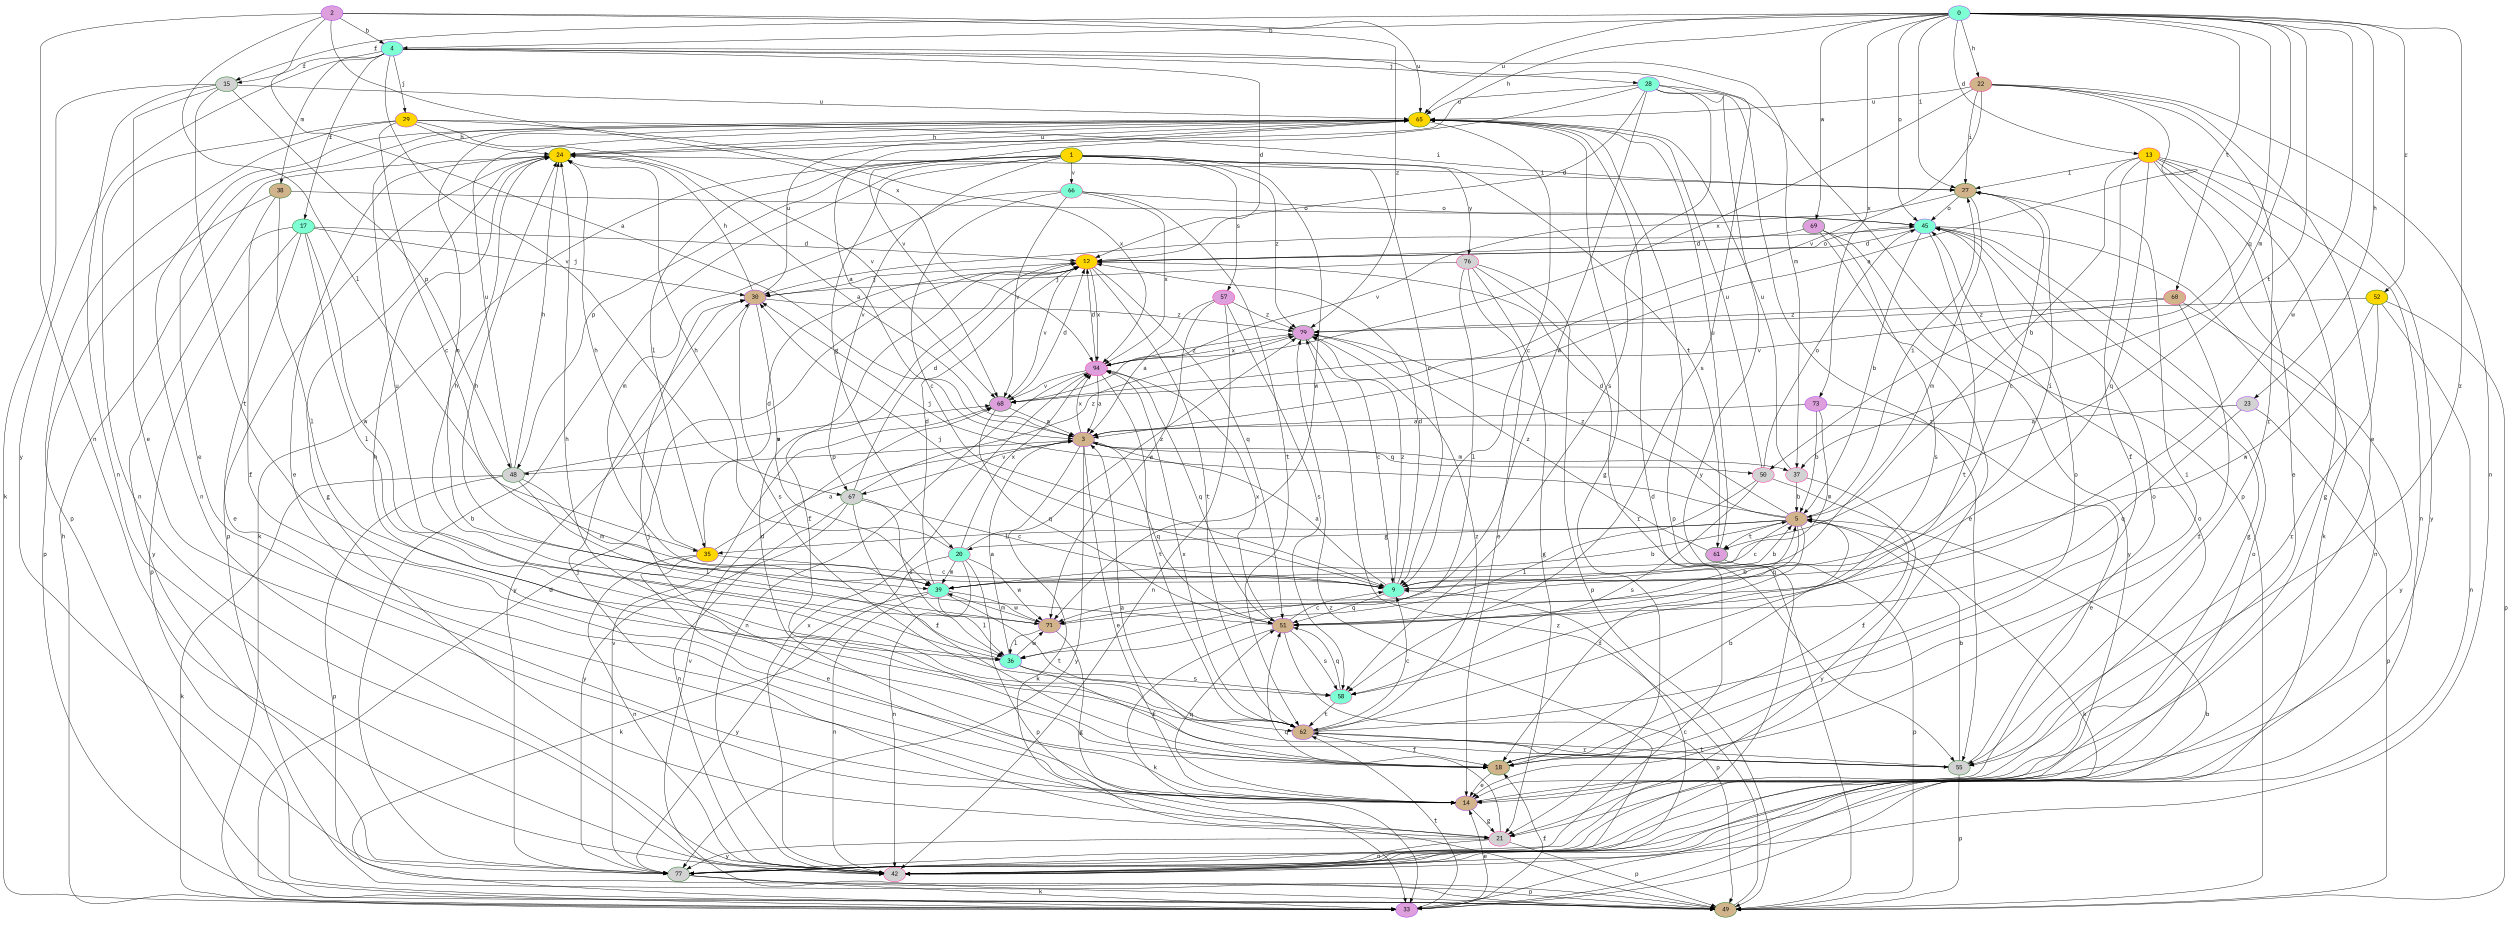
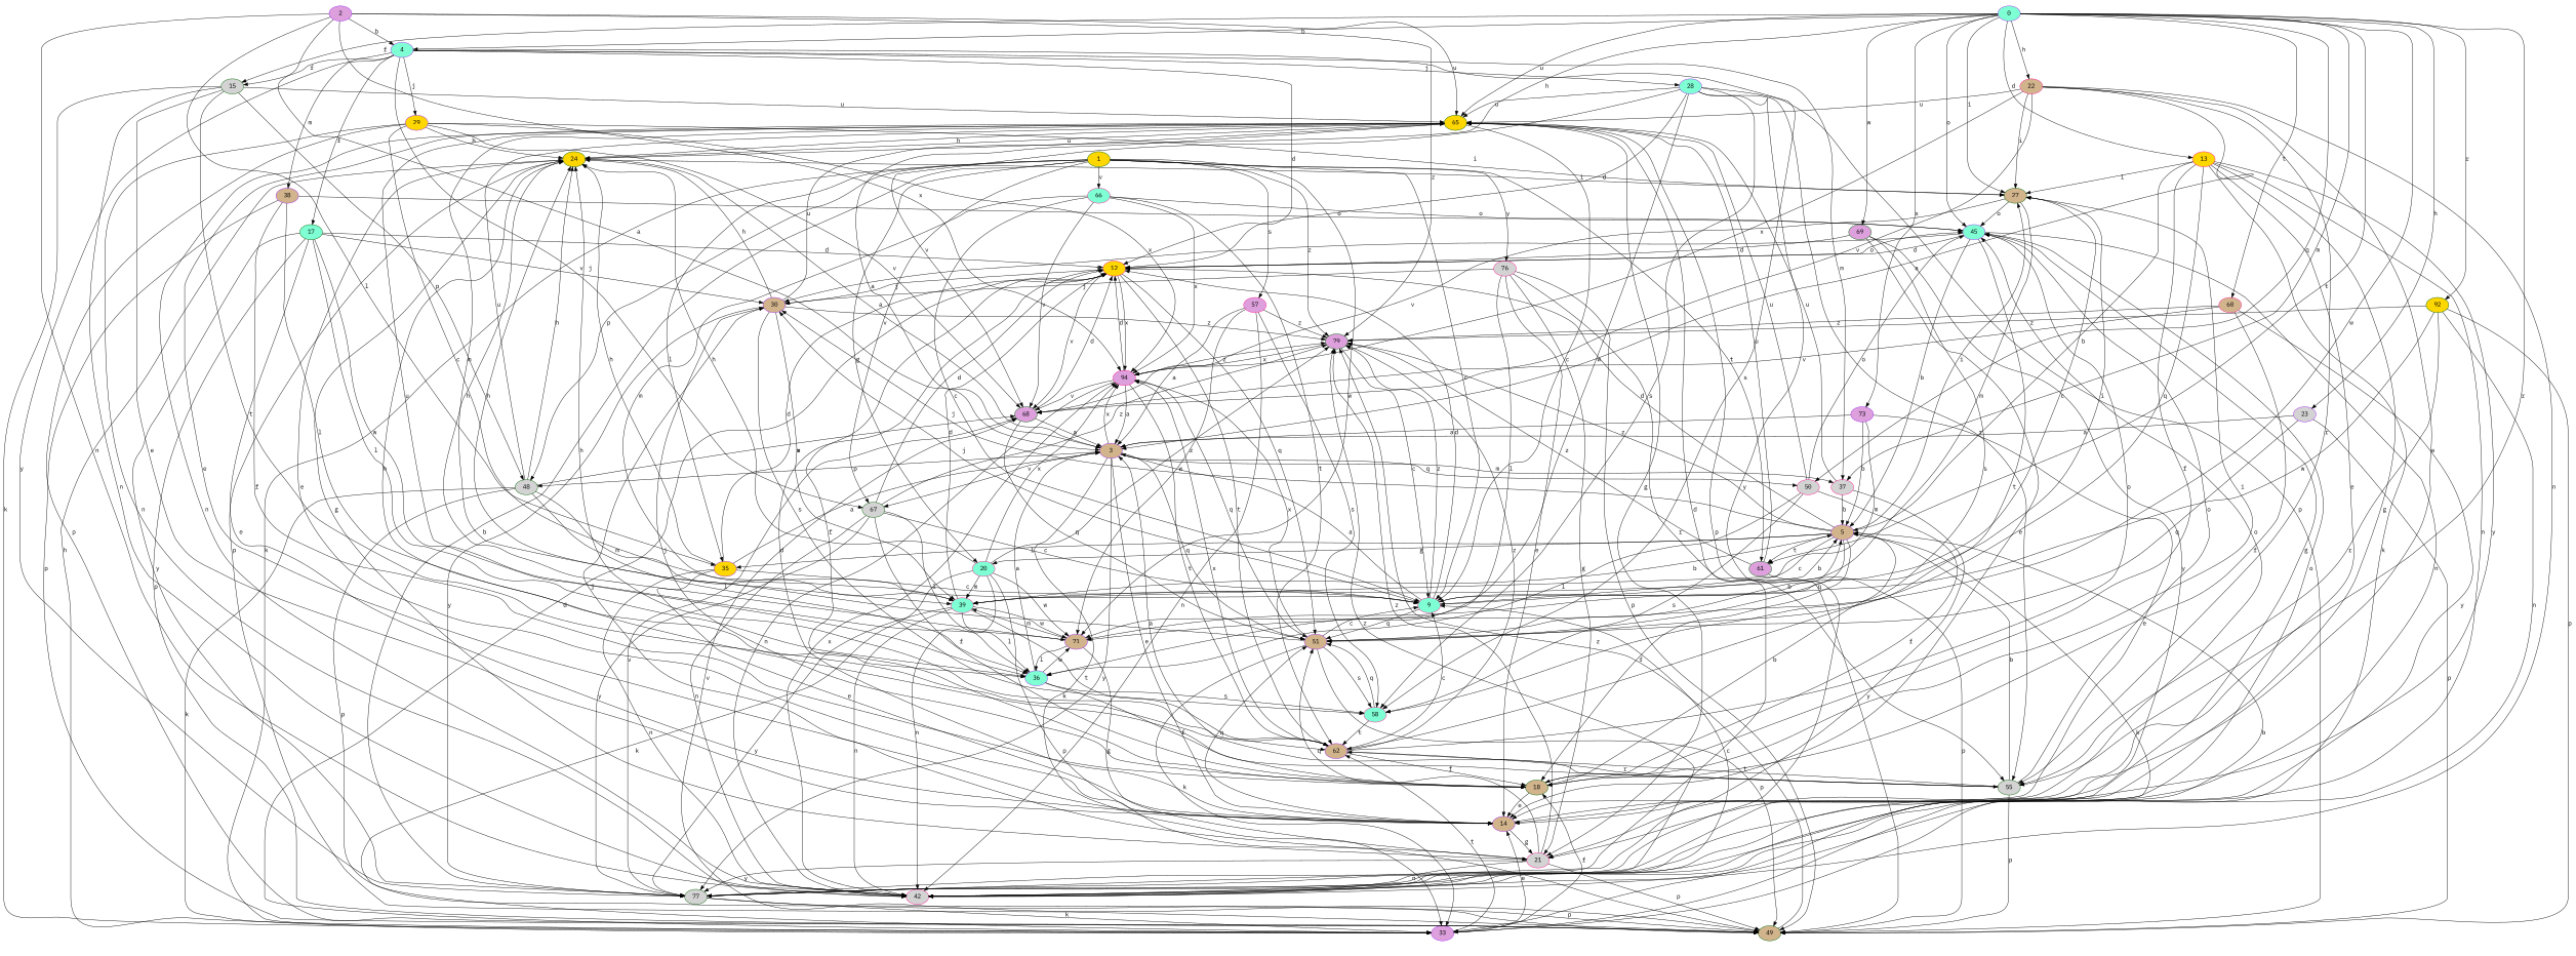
  strict digraph {
    fontname="IBM Plex Mono"
    node [color=purple fillcolor=tan fontname="IBM Plex Mono" style=filled]
    edge [fontname="IBM Plex Mono"]
    0 [fillcolor=aquamarine]
    4 [fillcolor=aquamarine]
    n3 [color=deeppink fillcolor=gold label=13]
    15 [color=darkgreen fillcolor=lightgrey]
    22 [color=deeppink]
    23 [fillcolor=lightgrey]
    24 [color=darkgreen fillcolor=gold]
    27 [color=darkgreen]
    37 [color=deeppink fillcolor=lightgrey]
    45 [fillcolor=aquamarine]
    50 [color=deeppink fillcolor=lightgrey]
-   52 [color=darkgreen fillcolor=gold]
+   52 [color=darkgreen fillcolor=gold label=92]
    55 [color=darkgreen fillcolor=lightgrey]
    60 [color=deeppink]
    61 [color=darkgreen fillcolor=plum]
    65 [color=darkgreen fillcolor=gold]
    69 [color=darkgreen fillcolor=plum]
    71
    73 [fillcolor=plum]
    67 [color=darkgreen fillcolor=lightgrey]
    77 [color=darkgreen fillcolor=lightgrey]
    12 [color=deeppink fillcolor=gold]
    17 [color=darkgreen fillcolor=aquamarine]
    28 [fillcolor=aquamarine]
    29 [fillcolor=gold]
-   38 [color=darkgreen]
+   38
    58 [color=deeppink fillcolor=aquamarine]
    33 [fillcolor=plum]
    42 [color=deeppink fillcolor=lightgrey]
    14
    51
    18 [color=darkgreen]
    5
    21 [color=deeppink fillcolor=lightgrey]
    48 [color=darkgreen fillcolor=lightgrey]
    62
    3
    n38 [color=deeppink fillcolor=plum label=94]
    68 [color=darkgreen fillcolor=plum]
    49 [color=darkgreen]
    9 [color=deeppink fillcolor=aquamarine]
    39 [color=deeppink fillcolor=aquamarine]
    30
    36 [fillcolor=aquamarine]
    79 [color=darkgreen fillcolor=plum]
    1 [color=darkgreen fillcolor=gold]
    20 [color=deeppink fillcolor=aquamarine]
    35 [fillcolor=gold]
    57 [color=deeppink fillcolor=plum]
    66 [color=deeppink fillcolor=aquamarine]
    76 [color=deeppink fillcolor=lightgrey]
    2 [fillcolor=plum]
    0 -> 4 [label=b]
    0 -> n3 [label=d]
    0 -> 15 [label=f]
    0 -> 22 [label=h]
    0 -> 23 [label=h]
    0 -> 24 [label=h]
    0 -> 27 [label=i]
    0 -> 37 [label=m]
    0 -> 45 [label=o]
    0 -> 50 [label=q]
    0 -> 52 [label=r]
    0 -> 55 [label=r]
    0 -> 60 [label=t]
    0 -> 61 [label=t]
    0 -> 65 [label=u]
    0 -> 69 [label=w]
    0 -> 71 [label=w]
    0 -> 73 [label=x]
    4 -> 15 [label=f]
    4 -> 37 [label=m]
    4 -> 67 [label=v]
    4 -> 77 [label=y]
    4 -> 12 [label=d]
    4 -> 17 [label=f]
    4 -> 28 [label=j]
    4 -> 29 [label=j]
    4 -> 38 [label=m]
    4 -> 58 [label=s]
    n3 -> 27 [label=i]
    n3 -> 77 [label=y]
    n3 -> 33 [label=k]
    n3 -> 42 [label=n]
    n3 -> 14 [label=e]
    n3 -> 51 [label=q]
    n3 -> 18 [label=f]
    n3 -> 5 [label=b]
    n3 -> 21 [label=g]
    15 -> 65 [label=u]
    15 -> 33 [label=k]
    15 -> 42 [label=n]
    15 -> 14 [label=e]
    15 -> 48 [label=p]
    15 -> 62 [label=t]
    22 -> 27 [label=i]
    22 -> 55 [label=r]
    22 -> 65 [label=u]
    22 -> 42 [label=n]
    22 -> 14 [label=e]
    22 -> 3 [label=a]
    22 -> n38 [label=x]
    22 -> 68 [label=v]
    23 -> 51 [label=q]
    23 -> 3 [label=a]
    23 -> 49 [label=p]
    24 -> 27 [label=i]
    24 -> 65 [label=u]
    24 -> 14 [label=e]
    24 -> 21 [label=g]
    24 -> 3 [label=a]
    24 -> 49 [label=p]
    27 -> 45 [label=o]
    27 -> 68 [label=v]
    27 -> 9 [label=c]
    27 -> 39 [label=m]
    37 -> 65 [label=u]
    37 -> 77 [label=y]
    37 -> 5 [label=b]
    45 -> 12 [label=d]
    45 -> 42 [label=n]
    45 -> 5 [label=b]
    45 -> 21 [label=g]
    45 -> 62 [label=t]
    45 -> 30 [label=j]
    50 -> 45 [label=o]
    50 -> 65 [label=u]
    50 -> 58 [label=s]
    50 -> 18 [label=f]
    50 -> 36 [label=l]
    52 -> 55 [label=r]
    52 -> 71 [label=w]
    52 -> 42 [label=n]
    52 -> 49 [label=p]
    52 -> 79 [label=z]
    55 -> 24 [label=h]
    55 -> 45 [label=o]
    55 -> 5 [label=b]
    55 -> 62 [label=t]
    55 -> 3 [label=a]
    55 -> 49 [label=p]
    60 -> 77 [label=y]
    60 -> 18 [label=f]
    60 -> 68 [label=v]
    60 -> 79 [label=z]
    61 -> 65 [label=u]
    61 -> 49 [label=p]
    61 -> 79 [label=z]
    65 -> 24 [label=h]
    65 -> 42 [label=n]
    65 -> 14 [label=e]
    65 -> 21 [label=g]
    65 -> 3 [label=a]
    65 -> 49 [label=p]
    65 -> 9 [label=c]
    65 -> 39 [label=m]
    69 -> 77 [label=y]
    69 -> 12 [label=d]
    69 -> 58 [label=s]
    69 -> 14 [label=e]
    71 -> 24 [label=h]
    71 -> 21 [label=g]
    71 -> 39 [label=m]
    71 -> 36 [label=l]
    73 -> 14 [label=e]
    73 -> 5 [label=b]
    73 -> 3 [label=a]
    73 -> 39 [label=m]
    67 -> 77 [label=y]
    67 -> 12 [label=d]
    67 -> 42 [label=n]
    67 -> 18 [label=f]
    67 -> 9 [label=c]
    67 -> 36 [label=l]
    67 -> 79 [label=z]
    77 -> 65 [label=d]
    77 -> 33 [label=k]
    77 -> 68 [label=v]
    77 -> 49 [label=p]
    12 -> 45 [label=o]
    12 -> 51 [label=q]
    12 -> 18 [label=f]
    12 -> 62 [label=t]
    12 -> n38 [label=x]
    12 -> 68 [label=v]
    12 -> 30 [label=j]
    17 -> 71 [label=w]
    17 -> 77 [label=y]
    17 -> 12 [label=d]
    17 -> 14 [label=e]
    17 -> 49 [label=p]
    17 -> 30 [label=j]
    17 -> 36 [label=l]
    28 -> 55 [label=r]
    28 -> 65 [label=u]
    28 -> 71 [label=w]
    28 -> 77 [label=y]
    28 -> 12 [label=d]
    28 -> 58 [label=s]
    28 -> 68 [label=v]
    28 -> 49 [label=p]
    29 -> 24 [label=h]
    29 -> 27 [label=i]
    29 -> 42 [label=n]
    29 -> n38 [label=x]
    29 -> 68 [label=v]
    29 -> 49 [label=p]
    29 -> 9 [label=c]
    38 -> 45 [label=o]
    38 -> 18 [label=f]
    38 -> 49 [label=p]
    38 -> 36 [label=l]
    58 -> 51 [label=q]
    58 -> 62 [label=t]
    33 -> 24 [label=h]
    33 -> 12 [label=d]
    33 -> 14 [label=e]
    33 -> 18 [label=f]
    33 -> 5 [label=b]
    33 -> 62 [label=t]
    42 -> 45 [label=o]
    42 -> n38 [label=x]
    42 -> 9 [label=c]
    42 -> 79 [label=z]
    14 -> 45 [label=o]
    14 -> 12 [label=d]
    14 -> 51 [label=q]
    14 -> 21 [label=g]
    51 -> 24 [label=h]
    51 -> 58 [label=s]
    51 -> 33 [label=k]
    51 -> 5 [label=b]
    51 -> n38 [label=x]
    51 -> 49 [label=p]
    51 -> 9 [label=c]
    18 -> 27 [label=i]
    18 -> 14 [label=e]
    18 -> 5 [label=b]
    18 -> 30 [label=j]
    5 -> 27 [label=i]
    5 -> 61 [label=t]
    5 -> 12 [label=d]
    5 -> 33 [label=k]
    5 -> 51 [label=q]
    5 -> 18 [label=f]
    5 -> 9 [label=c]
    5 -> 30 [label=j]
    5 -> 79 [label=z]
    5 -> 20 [label=g]
    5 -> 35 [label=l]
    21 -> 77 [label=y]
    21 -> 42 [label=n]
    21 -> 51 [label=q]
    21 -> 49 [label=p]
    21 -> 30 [label=j]
+   21 -> 79 [label=z]
    48 -> 24 [label=h]
    48 -> 65 [label=u]
    48 -> 33 [label=k]
    48 -> 68 [label=v]
    48 -> 49 [label=p]
    48 -> 39 [label=m]
    48 -> 36 [label=l]
    62 -> 24 [label=h]
    62 -> 45 [label=o]
    62 -> 55 [label=r]
    62 -> 18 [label=f]
    62 -> n38 [label=x]
    62 -> 9 [label=c]
    62 -> 79 [label=z]
    3 -> 37 [label=m]
    3 -> 50 [label=q]
    3 -> 67 [label=v]
    3 -> 77 [label=y]
    3 -> 33 [label=k]
    3 -> 14 [label=e]
    3 -> 51 [label=q]
    3 -> 48 [label=p]
    3 -> n38 [label=x]
    n38 -> 12 [label=d]
    n38 -> 42 [label=n]
    n38 -> 51 [label=q]
    n38 -> 62 [label=t]
    n38 -> 3 [label=a]
    n38 -> 68 [label=v]
    n38 -> 79 [label=z]
    68 -> 12 [label=d]
    68 -> 51 [label=q]
    68 -> 3 [label=a]
    49 -> 68 [label=v]
    49 -> 79 [label=z]
    9 -> 27 [label=i]
    9 -> 12 [label=d]
    9 -> 51 [label=q]
    9 -> 5 [label=b]
    9 -> 3 [label=a]
    9 -> 30 [label=j]
    9 -> 79 [label=z]
    39 -> 71 [label=w]
    39 -> 77 [label=y]
    39 -> 12 [label=d]
    39 -> 42 [label=n]
    39 -> 5 [label=b]
    39 -> 62 [label=t]
    39 -> 36 [label=l]
    30 -> 24 [label=h]
    30 -> 65 [label=u]
-   77 -> 30 [label=y]
+   30 -> 77 [label=y]
    30 -> 58 [label=s]
    30 -> 39 [label=m]
    30 -> 79 [label=z]
    36 -> 65 [label=u]
    36 -> 71 [label=w]
    36 -> 58 [label=s]
    36 -> 18 [label=f]
    36 -> 3 [label=a]
    79 -> n38 [label=x]
    79 -> 9 [label=c]
    1 -> 61 [label=t]
    1 -> 71 [label=w]
    1 -> 67 [label=v]
    1 -> 77 [label=b]
    1 -> 33 [label=k]
    1 -> 48 [label=p]
    1 -> 9 [label=c]
    1 -> 79 [label=z]
    1 -> 20 [label=g]
    1 -> 35 [label=l]
    1 -> 57 [label=s]
    1 -> 66 [label=v]
    1 -> 76 [label=y]
    20 -> 24 [label=h]
    20 -> 71 [label=w]
    20 -> 33 [label=k]
    20 -> 42 [label=n]
    20 -> n38 [label=x]
    20 -> 49 [label=p]
    20 -> 39 [label=m]
    20 -> 79 [label=z]
    35 -> 24 [label=h]
    35 -> 12 [label=d]
    35 -> 42 [label=n]
    35 -> 14 [label=e]
    35 -> 3 [label=a]
    35 -> 9 [label=c]
    57 -> 71 [label=w]
    57 -> 58 [label=s]
    57 -> 42 [label=n]
    57 -> 3 [label=a]
    57 -> 79 [label=z]
    66 -> 45 [label=o]
    66 -> 62 [label=t]
    66 -> n38 [label=x]
    66 -> 68 [label=v]
    66 -> 9 [label=c]
    66 -> 39 [label=m]
    76 -> 55 [label=r]
    76 -> 14 [label=e]
    76 -> 21 [label=g]
    76 -> 49 [label=p]
    76 -> 30 [label=j]
    76 -> 36 [label=l]
    2 -> 4 [label=b]
    2 -> 65 [label=u]
    2 -> 42 [label=n]
    2 -> 3 [label=a]
    2 -> n38 [label=x]
    2 -> 79 [label=z]
    2 -> 35 [label=l]
  }
